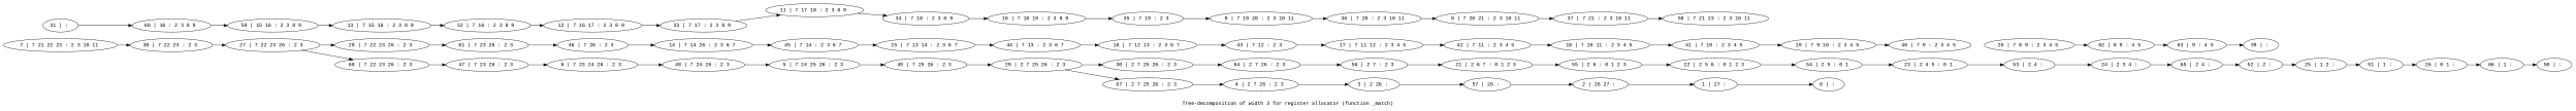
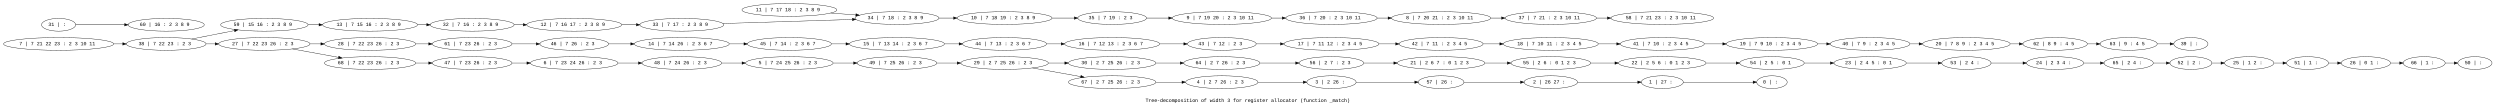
  digraph {
    fontname="Liberation Mono"
    label="Tree-decomposition of width 3 for register allocator (function _match)"
    rankdir=LR
    node [fontname="Liberation Mono"]
    edge [fontname="Liberation Mono"]
    n1 [label="0 | : "]
    n2 [label="1 | 27 : "]
    n3 [label="2 | 26 27 : "]
    n4 [label="3 | 2 26 : "]
    n5 [label="57 | 26 : "]
    n6 [label="4 | 2 7 26 : 2 3 "]
    n7 [label="5 | 7 24 25 26 : 2 3 "]
    n8 [label="49 | 7 25 26 : 2 3 "]
    n9 [label="29 | 2 7 25 26 : 2 3 "]
    n10 [label="6 | 7 23 24 26 : 2 3 "]
    n11 [label="48 | 7 24 26 : 2 3 "]
    n12 [label="7 | 7 21 22 23 : 2 3 10 11 "]
    n13 [label="38 | 7 22 23 : 2 3 "]
    n14 [label="27 | 7 22 23 26 : 2 3 "]
    n15 [label="8 | 7 20 21 : 2 3 10 11 "]
    n16 [label="37 | 7 21 : 2 3 10 11 "]
    n17 [label="58 | 7 21 23 : 2 3 10 11 "]
    n18 [label="9 | 7 19 20 : 2 3 10 11 "]
    n19 [label="36 | 7 20 : 2 3 10 11 "]
    n20 [label="10 | 7 18 19 : 2 3 8 9 "]
    n21 [label="35 | 7 19 : 2 3 "]
    n22 [label="11 | 7 17 18 : 2 3 8 9 "]
    n23 [label="34 | 7 18 : 2 3 8 9 "]
    n24 [label="12 | 7 16 17 : 2 3 8 9 "]
    n25 [label="33 | 7 17 : 2 3 8 9 "]
    n26 [label="13 | 7 15 16 : 2 3 8 9 "]
    n27 [label="32 | 7 16 : 2 3 8 9 "]
    n28 [label="14 | 7 14 26 : 2 3 6 7 "]
    n29 [label="45 | 7 14 : 2 3 6 7 "]
    n30 [label="15 | 7 13 14 : 2 3 6 7 "]
    n31 [label="44 | 7 13 : 2 3 6 7 "]
    n32 [label="16 | 7 12 13 : 2 3 6 7 "]
    n33 [label="43 | 7 12 : 2 3 "]
    n34 [label="17 | 7 11 12 : 2 3 4 5 "]
    n35 [label="42 | 7 11 : 2 3 4 5 "]
    n36 [label="18 | 7 10 11 : 2 3 4 5 "]
    n37 [label="41 | 7 10 : 2 3 4 5 "]
    n38 [label="19 | 7 9 10 : 2 3 4 5 "]
    n39 [label="40 | 7 9 : 2 3 4 5 "]
    n40 [label="20 | 7 8 9 : 2 3 4 5 "]
    n41 [label="62 | 8 9 : 4 5 "]
    n42 [label="63 | 9 : 4 5 "]
    n43 [label="21 | 2 6 7 : 0 1 2 3 "]
    n44 [label="55 | 2 6 : 0 1 2 3 "]
    n45 [label="22 | 2 5 6 : 0 1 2 3 "]
    n46 [label="54 | 2 5 : 0 1 "]
    n47 [label="23 | 2 4 5 : 0 1 "]
    n48 [label="53 | 2 4 : "]
    n49 [label="24 | 2 3 4 : "]
    n50 [label="65 | 2 4 : "]
    n51 [label="52 | 2 : "]
    n52 [label="25 | 1 2 : "]
    n53 [label="51 | 1 : "]
    n54 [label="26 | 0 1 : "]
    n55 [label="66 | 1 : "]
    n56 [label="50 | : "]
    n57 [label="28 | 7 22 23 26 : 2 3 "]
    n58 [label="68 | 7 22 23 26 : 2 3 "]
    n59 [label="61 | 7 23 26 : 2 3 "]
    n60 [label="47 | 7 23 26 : 2 3 "]
    n61 [label="46 | 7 26 : 2 3 "]
    n62 [label="30 | 2 7 25 26 : 2 3 "]
    n63 [label="67 | 2 7 25 26 : 2 3 "]
    n64 [label="64 | 2 7 26 : 2 3 "]
    n65 [label="56 | 2 7 : 2 3 "]
    n66 [label="31 | : "]
    n67 [label="60 | 16 : 2 3 8 9 "]
    n68 [label="59 | 15 16 : 2 3 8 9 "]
    n69 [label="39 | : "]
    n2 -> n1
    n3 -> n2
    n4 -> n5
    n5 -> n3
    n6 -> n4
    n7 -> n8
    n8 -> n9
    n9 -> n62
    n9 -> n63
    n10 -> n11
    n11 -> n7
    n12 -> n13
    n13 -> n14
    n14 -> n57
    n14 -> n58
    n15 -> n16
    n16 -> n17
    n18 -> n19
    n19 -> n15
    n20 -> n21
    n21 -> n18
    n22 -> n23
    n23 -> n20
    n24 -> n25
-   n25 -> n22
+   n25 -> n23
    n26 -> n27
    n27 -> n24
    n28 -> n29
    n29 -> n30
    n30 -> n31
    n31 -> n32
    n32 -> n33
    n33 -> n34
    n34 -> n35
    n35 -> n36
    n36 -> n37
    n37 -> n38
    n38 -> n39
+   n39 -> n40
    n40 -> n41
    n41 -> n42
    n42 -> n69
    n43 -> n44
    n44 -> n45
    n45 -> n46
    n46 -> n47
    n47 -> n48
    n48 -> n49
    n49 -> n50
    n50 -> n51
    n51 -> n52
    n52 -> n53
    n53 -> n54
    n54 -> n55
    n55 -> n56
    n57 -> n59
    n58 -> n60
    n59 -> n61
    n60 -> n10
    n61 -> n28
    n62 -> n64
    n63 -> n6
    n64 -> n65
    n65 -> n43
    n66 -> n67
-   n67 -> n68
+   n13 -> n68
    n68 -> n26
  }
